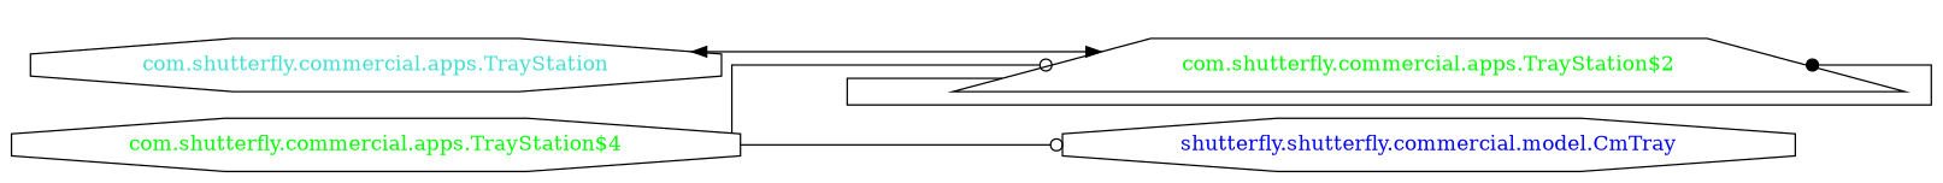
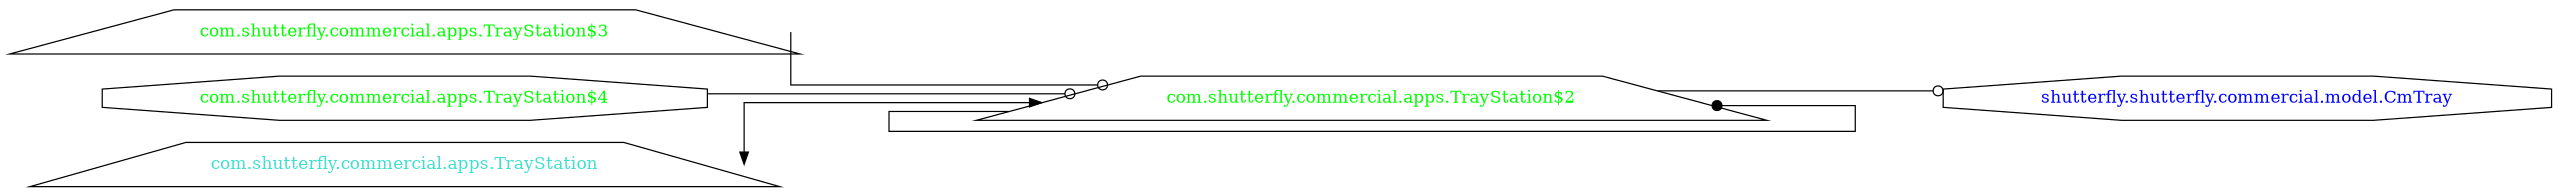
  digraph {
    concentrate=true
    rankdir=LR
    ranksep=2.0
    splines=ortho
    node [fontcolor=green shape=octagon]
    edge [arrowhead=odot]
    "com.shutterfly.commercial.apps.TrayStation$2" [shape=trapezium]
    n2 [fontcolor=blue label="shutterfly.shutterfly.commercial.model.CmTray"]
+   "com.shutterfly.commercial.apps.TrayStation$3" [shape=trapezium]
    "com.shutterfly.commercial.apps.TrayStation$4"
-   "com.shutterfly.commercial.apps.TrayStation" [fontcolor=turquoise]
+   "com.shutterfly.commercial.apps.TrayStation" [fontcolor=turquoise shape=trapezium]
    "com.shutterfly.commercial.apps.TrayStation$2" -> "com.shutterfly.commercial.apps.TrayStation$2" [arrowhead=dot]
-   "com.shutterfly.commercial.apps.TrayStation$4" -> n2
+   "com.shutterfly.commercial.apps.TrayStation$2" -> n2
+   "com.shutterfly.commercial.apps.TrayStation$3" -> "com.shutterfly.commercial.apps.TrayStation$2"
    "com.shutterfly.commercial.apps.TrayStation$4" -> "com.shutterfly.commercial.apps.TrayStation$2"
    "com.shutterfly.commercial.apps.TrayStation" -> "com.shutterfly.commercial.apps.TrayStation$2" [dir=both arrowhead=""]
  }
